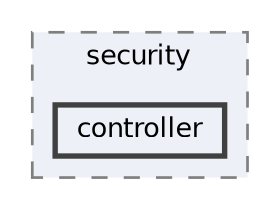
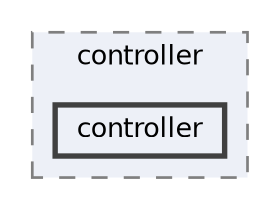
  digraph {
    compound=true
    n1 [color=grey25 fillcolor="#edf0f7" fontname=Helvetica fontsize=10 height=0.2 label=controller shape=box style="filled,bold" width=0.4]
    subgraph cluster_1 {
      bgcolor="#edf0f7"
      fontname=Helvetica
      fontsize=10
-     label=security
+     label=controller
      pencolor=grey50
      style="filled,dashed"
      n1
    }
  }
